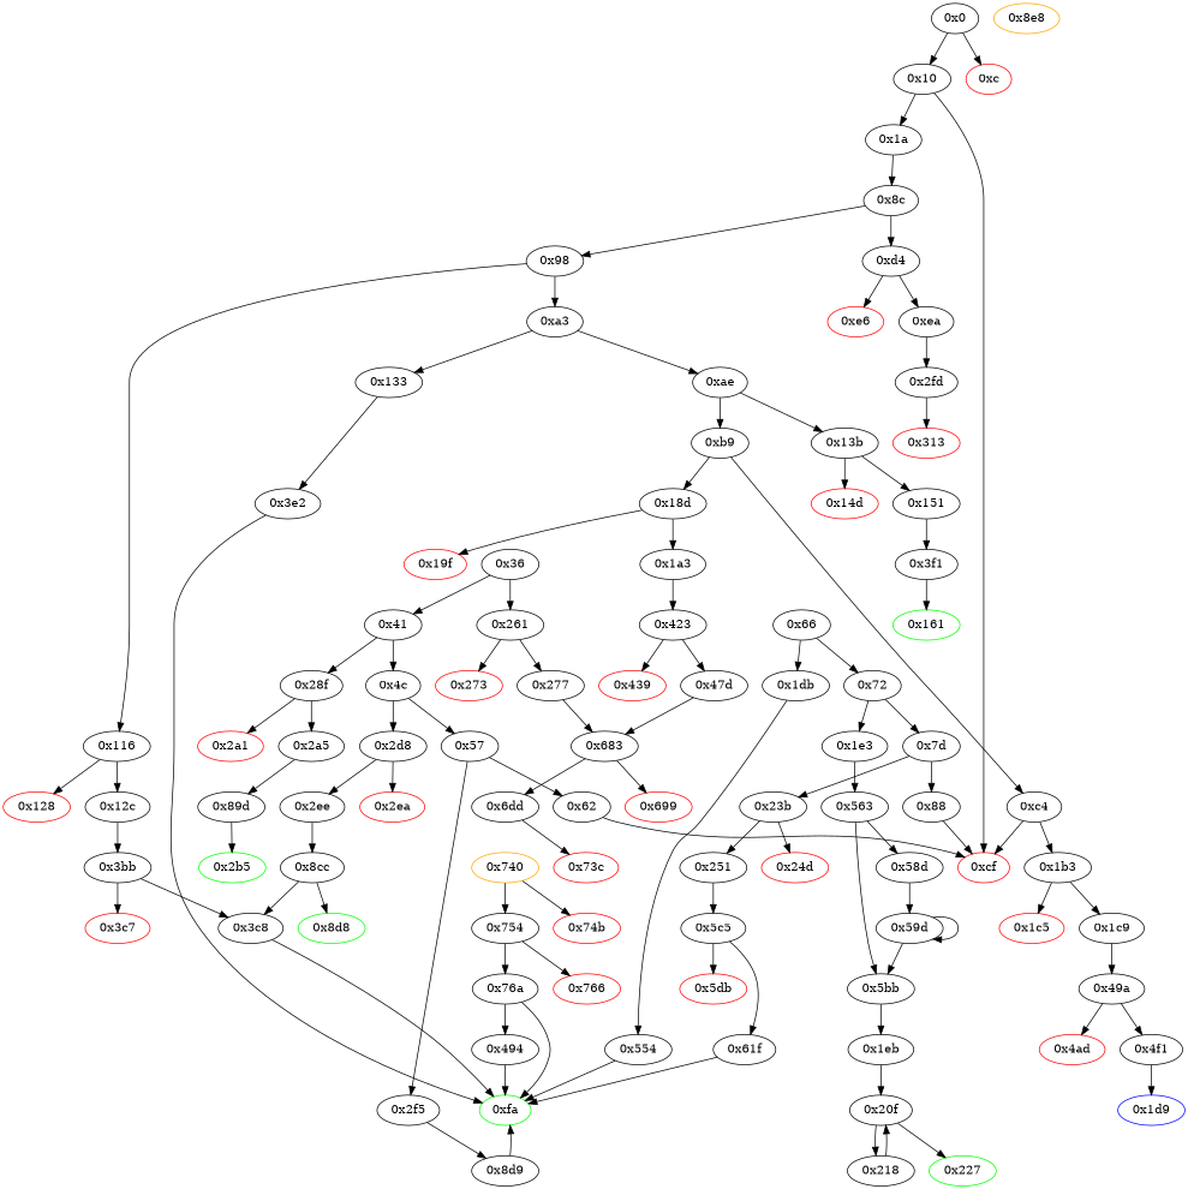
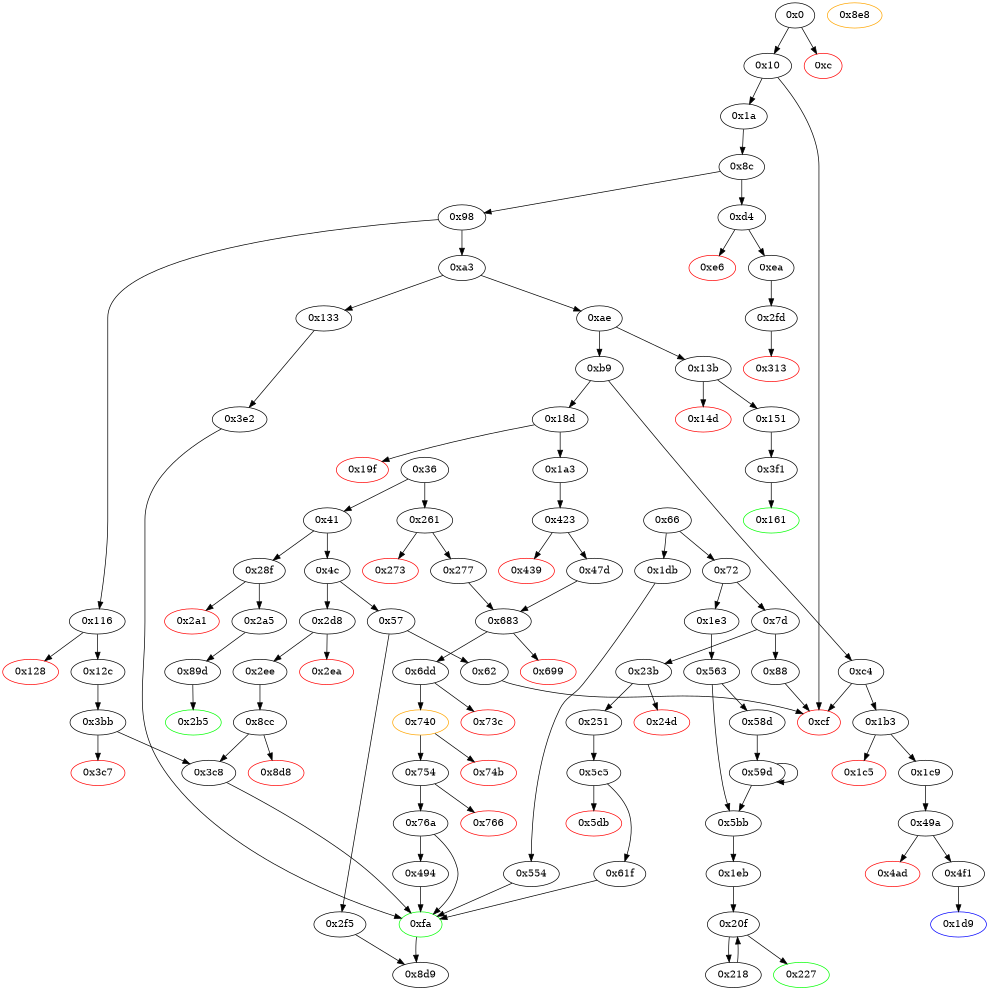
  digraph {
    node [fillcolor=white style=filled]
    "0x133"
    "0x3e2"
    "0xfa" [color=green]
    "0x740" [color=orange]
    "0x754"
    "0x74b" [color=red]
    "0x76a"
    "0x766" [color=red]
    "0x1e3"
    "0x563"
    "0x58d"
    "0x5bb"
    "0x699" [color=red]
    "0x2b5" [color=green]
    "0x4c"
    "0x2d8"
    "0x57"
    "0x2ee"
    "0x2ea" [color=red]
    "0x62"
    "0x2f5"
    "0x439" [color=red]
    "0x423"
    "0x47d"
    "0x683"
    "0x8cc"
    "0x36"
    "0x261"
    "0x41"
    "0x66"
    "0x1db"
    "0x72"
    "0x1c5" [color=red]
    "0xcf" [color=red]
    "0x8d9"
    "0x1a"
    "0x8c"
    "0x98"
    "0xd4"
    "0x19f" [color=red]
    "0x3c7" [color=red]
    "0x24d" [color=red]
    "0x88"
    "0x116"
    "0xa3"
    "0x128" [color=red]
    "0x12c"
    "0xae"
    "0x14d" [color=red]
    "0x554"
    "0x2a5"
    "0x89d"
    "0x13b"
    "0xb9"
    "0x151"
    "0x18d"
    "0xc4"
    "0x218"
    "0x20f"
    "0x227" [color=green]
    "0x2a1" [color=red]
    "0xea"
    "0x2fd"
    "0x313" [color=red]
    "0x6dd"
    "0x1eb"
    "0xe6" [color=red]
    "0x494"
    "0x3f1"
    "0x277"
    "0x273" [color=red]
    "0xc" [color=red]
    "0x28f"
    "0x1d9" [color=blue]
-   "0x8d8" [color=green]
+   "0x8d8" [color=red]
    "0x3c8"
    "0x7d"
    "0x23b"
    "0x73c" [color=red]
    "0x1a3"
    "0x0"
    "0x10"
    "0x1b3"
    "0x1c9"
    "0x8e8" [color=orange]
    "0x59d"
    "0x3bb"
    "0x161" [color=green]
    "0x61f"
    "0x5c5"
    "0x5db" [color=red]
    "0x49a"
    "0x4f1"
    "0x251"
    "0x4ad" [color=red]
    "0x133" -> "0x3e2"
    "0x3e2" -> "0xfa"
    "0x740" -> "0x754"
    "0x740" -> "0x74b"
    "0x754" -> "0x76a"
    "0x754" -> "0x766"
    "0x76a" -> "0xfa"
    "0x76a" -> "0x494"
    "0x1e3" -> "0x563"
    "0x563" -> "0x58d"
    "0x563" -> "0x5bb"
    "0x58d" -> "0x59d"
    "0x5bb" -> "0x1eb"
    "0x4c" -> "0x2d8"
    "0x4c" -> "0x57"
    "0x2d8" -> "0x2ee"
    "0x2d8" -> "0x2ea"
    "0x57" -> "0x62"
    "0x57" -> "0x2f5"
    "0x2ee" -> "0x8cc"
    "0x62" -> "0xcf"
    "0x2f5" -> "0x8d9"
    "0x423" -> "0x439"
    "0x423" -> "0x47d"
    "0x47d" -> "0x683"
    "0x683" -> "0x699"
    "0x683" -> "0x6dd"
    "0x8cc" -> "0x8d8"
    "0x8cc" -> "0x3c8"
    "0x36" -> "0x261"
    "0x36" -> "0x41"
    "0x261" -> "0x277"
    "0x261" -> "0x273"
    "0x41" -> "0x4c"
    "0x41" -> "0x28f"
    "0x66" -> "0x1db"
    "0x66" -> "0x72"
    "0x1db" -> "0x554"
    "0x72" -> "0x1e3"
    "0x72" -> "0x7d"
-   "0x8d9" -> "0xfa"
+   "0xfa" -> "0x8d9"
    "0x1a" -> "0x8c"
    "0x8c" -> "0x98"
    "0x8c" -> "0xd4"
    "0x98" -> "0x116"
    "0x98" -> "0xa3"
    "0xd4" -> "0xea"
    "0xd4" -> "0xe6"
    "0x88" -> "0xcf"
    "0x116" -> "0x128"
    "0x116" -> "0x12c"
    "0xa3" -> "0x133"
    "0xa3" -> "0xae"
    "0x12c" -> "0x3bb"
    "0xae" -> "0x13b"
    "0xae" -> "0xb9"
    "0x554" -> "0xfa"
    "0x2a5" -> "0x89d"
    "0x89d" -> "0x2b5"
    "0x13b" -> "0x14d"
    "0x13b" -> "0x151"
    "0xb9" -> "0x18d"
    "0xb9" -> "0xc4"
    "0x151" -> "0x3f1"
    "0x18d" -> "0x19f"
    "0x18d" -> "0x1a3"
    "0xc4" -> "0xcf"
    "0xc4" -> "0x1b3"
    "0x218" -> "0x20f"
    "0x20f" -> "0x218"
    "0x20f" -> "0x227"
    "0xea" -> "0x2fd"
    "0x2fd" -> "0x313"
+   "0x6dd" -> "0x740"
    "0x6dd" -> "0x73c"
    "0x1eb" -> "0x20f"
    "0x494" -> "0xfa"
    "0x3f1" -> "0x161"
    "0x277" -> "0x683"
    "0x28f" -> "0x2a5"
    "0x28f" -> "0x2a1"
    "0x3c8" -> "0xfa"
    "0x7d" -> "0x88"
    "0x7d" -> "0x23b"
    "0x23b" -> "0x24d"
    "0x23b" -> "0x251"
    "0x1a3" -> "0x423"
    "0x0" -> "0xc"
    "0x0" -> "0x10"
    "0x10" -> "0xcf"
    "0x10" -> "0x1a"
    "0x1b3" -> "0x1c5"
    "0x1b3" -> "0x1c9"
    "0x1c9" -> "0x49a"
    "0x59d" -> "0x5bb"
    "0x59d" -> "0x59d"
    "0x3bb" -> "0x3c7"
    "0x3bb" -> "0x3c8"
    "0x61f" -> "0xfa"
    "0x5c5" -> "0x61f"
    "0x5c5" -> "0x5db"
    "0x49a" -> "0x4f1"
    "0x49a" -> "0x4ad"
    "0x4f1" -> "0x1d9"
    "0x251" -> "0x5c5"
  }
